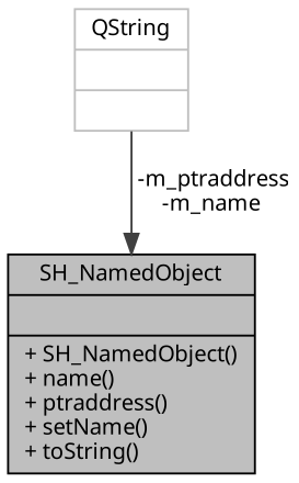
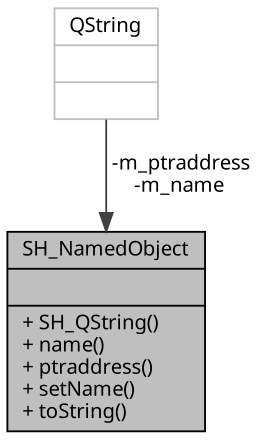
  digraph {
    node [fontname=Verdana fontsize=11 shape=record]
-   n1 [color=black fillcolor=grey75 fontcolor=black height=0.2 label="{SH_NamedObject\n||+ SH_NamedObject()\l+ name()\l+ ptraddress()\l+ setName()\l+ toString()\l}" style=filled width=0.4]
+   n1 [color=black fillcolor=grey75 fontcolor=black height=0.2 label="{SH_NamedObject\n||+ SH_QString()\l+ name()\l+ ptraddress()\l+ setName()\l+ toString()\l}" style=filled width=0.4]
    n2 [color=grey75 height=0.2 label="{QString\n||}" width=0.4]
    n2 -> n1 [arrowhead=normal color=grey25 fontname=Verdana fontsize=11 label=" -m_ptraddress\n-m_name" labelfontname=Verdana labelfontsize=11 style=solid]
  }
